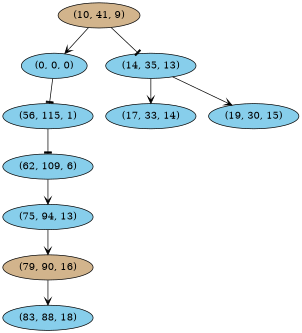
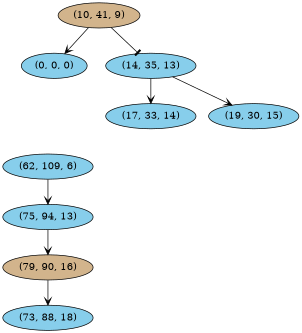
  digraph {
    node [fillcolor=skyblue style=filled]
    edge [arrowhead=vee]
    "(0, 0, 0)"
-   "(56, 115, 1)"
    "(10, 41, 9)" [fillcolor=tan]
    "(14, 35, 13)"
    "(62, 109, 6)"
    "(17, 33, 14)"
    "(19, 30, 15)"
    "(75, 94, 13)"
    "(79, 90, 16)" [fillcolor=tan]
-   "(83, 88, 18)"
-   "(0, 0, 0)" -> "(56, 115, 1)" [arrowhead=tee]
-   "(56, 115, 1)" -> "(62, 109, 6)" [arrowhead=tee]
+   "(83, 88, 18)" [label="(73, 88, 18)"]
    "(10, 41, 9)" -> "(0, 0, 0)"
    "(10, 41, 9)" -> "(14, 35, 13)" [arrowhead=tee]
    "(14, 35, 13)" -> "(17, 33, 14)"
    "(14, 35, 13)" -> "(19, 30, 15)"
    "(62, 109, 6)" -> "(75, 94, 13)"
    "(75, 94, 13)" -> "(79, 90, 16)"
    "(79, 90, 16)" -> "(83, 88, 18)"
  }
